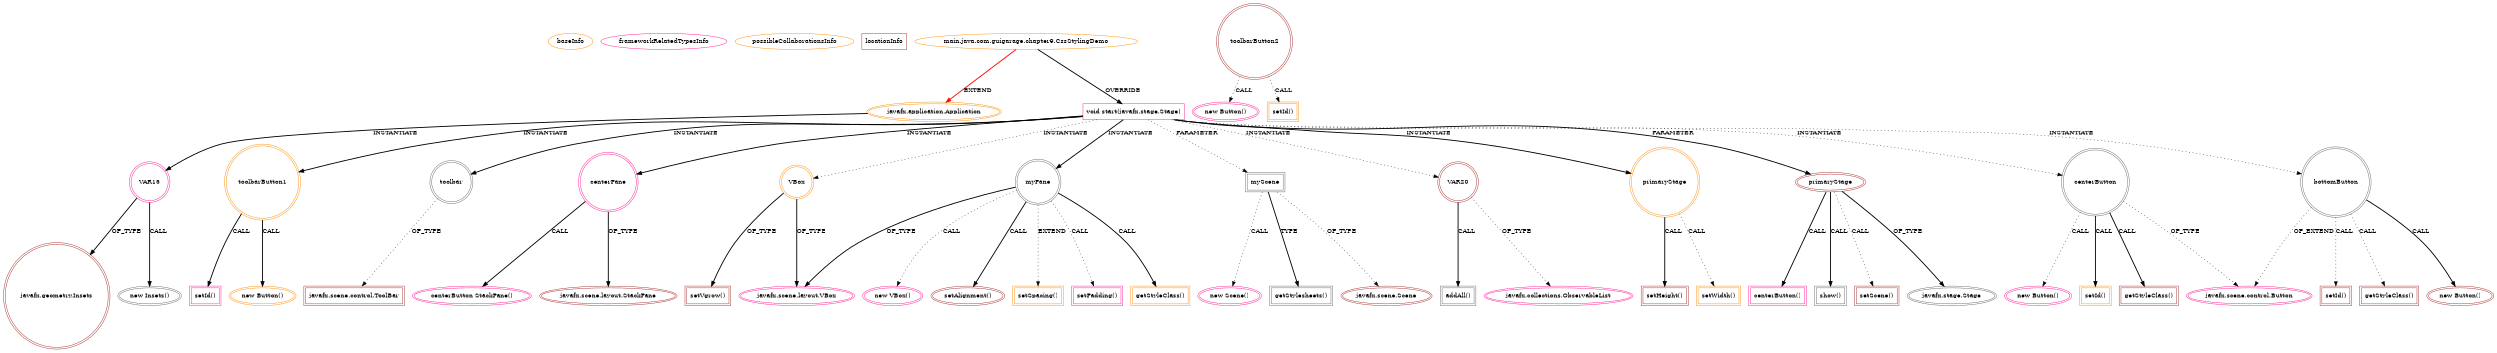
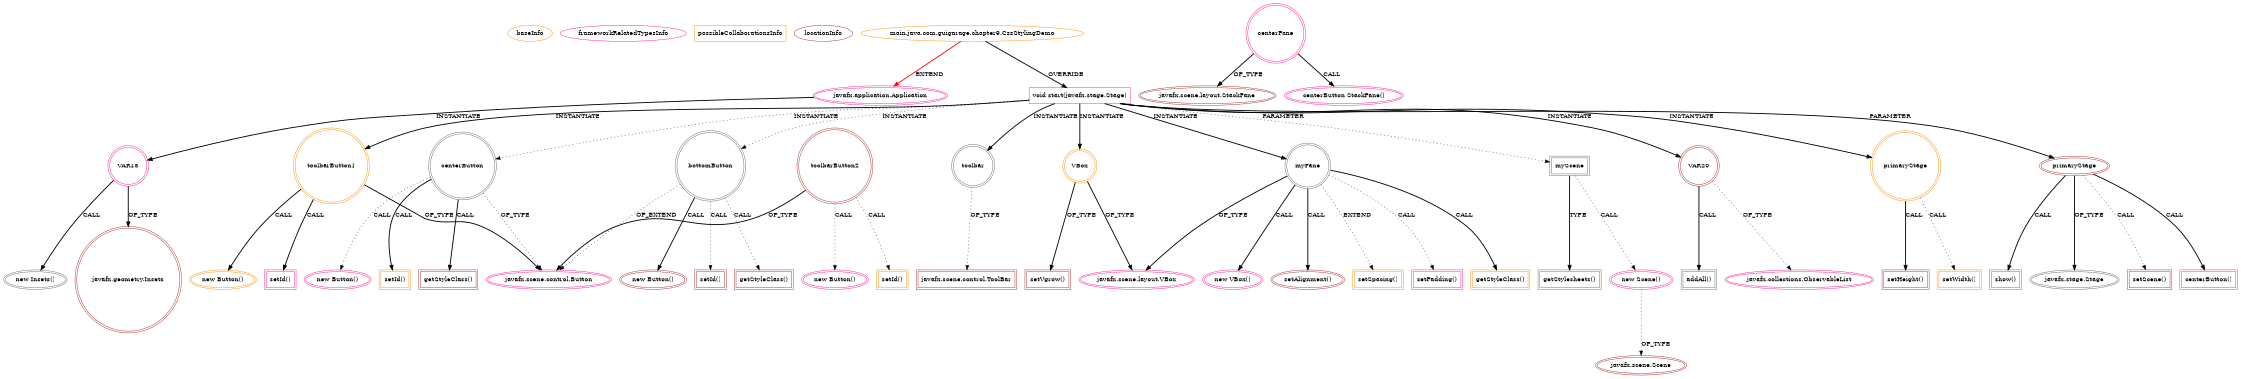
  digraph {
    node [color=deeppink isFrameworkType=true vertexType=INSIDE_CALL peripheries=2]
    edge [style=bold]
    baseInfo [category=extension_graph color=darkorange graphId=2903 isAnonymous=false possibleRelation=false isFrameworkType="" vertexType="" peripheries=""]
    frameworkRelatedTypesInfo [0="javafx.application.Application" isFrameworkType="" vertexType="" peripheries=""]
-   possibleCollaborationsInfo [color=darkorange isFrameworkType="" vertexType="" peripheries=""]
-   locationInfo [color=brown contextSignature=CssStylingDemo filePath="/guigarage-mastering-javafx-controls/mastering-javafx-controls-master/src/main/java/com/guigarage/chapter9/CssStylingDemo.java" graphId=2903 projectName="guigarage-mastering-javafx-controls" shape=box isFrameworkType="" vertexType="" peripheries=""]
+   possibleCollaborationsInfo [color=darkorange shape=box isFrameworkType="" vertexType="" peripheries=""]
+   locationInfo [color=brown contextSignature=CssStylingDemo filePath="/guigarage-mastering-javafx-controls/mastering-javafx-controls-master/src/main/java/com/guigarage/chapter9/CssStylingDemo.java" graphId=2903 projectName="guigarage-mastering-javafx-controls" isFrameworkType="" vertexType="" peripheries=""]
    n5 [color=darkorange isFrameworkType=false label="main.java.com.guigarage.chapter9.CssStylingDemo" vertexType=ROOT_CLIENT_CLASS_DECLARATION peripheries=""]
-   n6 [color=darkorange label="javafx.application.Application" vertexType=FRAMEWORK_CLASS_TYPE]
+   n6 [label="javafx.application.Application" vertexType=FRAMEWORK_CLASS_TYPE]
    n7 [isFrameworkType=false label="void start(javafx.stage.Stage)" shape=box vertexType=OVERRIDING_METHOD_DECLARATION peripheries=""]
    n8 [label=VAR15 shape=circle vertexType=VARIABLE_EXPRESION]
    n9 [color=brown label=primaryStage vertexType=PARAMETER_DECLARATION]
    n10 [color=gray40 label=bottomButton shape=circle vertexType=VARIABLE_EXPRESION]
    n11 [color=darkorange label=toolbarButton1 shape=circle vertexType=VARIABLE_EXPRESION]
    n12 [color=gray40 label=toolbar shape=circle vertexType=VARIABLE_EXPRESION]
    n13 [color=gray40 label=centerButton shape=circle vertexType=VARIABLE_EXPRESION]
    n14 [label=centerPane shape=circle vertexType=VARIABLE_EXPRESION]
    n15 [color=gray40 label=myPane shape=circle vertexType=VARIABLE_EXPRESION]
    n16 [color=darkorange label=VBox shape=circle vertexType=VARIABLE_EXPRESION]
    n17 [color=gray40 label=myScene shape=box vertexType=VARIABLE_EXPRESION]
    n18 [color=brown label=VAR20 shape=circle vertexType=VARIABLE_EXPRESION]
    n19 [color=darkorange label=primaryStage shape=circle vertexType=VARIABLE_EXPRESION]
    n20 [color=gray40 label="javafx.stage.Stage" vertexType=FRAMEWORK_CLASS_TYPE]
    n21 [color=brown label="setScene()" shape=box]
    n22 [label="centerButton()" shape=box]
    n23 [color=gray40 label="show()" shape=box]
    n24 [label="javafx.scene.control.Button" vertexType=FRAMEWORK_CLASS_TYPE]
    n25 [color=brown label="new Button()" vertexType=CONSTRUCTOR_CALL]
    n26 [color=brown label="setId()" shape=box]
    n27 [color=brown label="getStyleClass()" shape=box]
    n28 [color=darkorange label="new Button()" vertexType=CONSTRUCTOR_CALL]
    n29 [label="setId()" shape=box]
    n30 [color=brown label=toolbarButton2 shape=circle vertexType=VARIABLE_EXPRESION]
    n31 [label="new Button()" vertexType=CONSTRUCTOR_CALL]
    n32 [color=darkorange label="setId()" shape=box]
    n33 [color=brown label="javafx.scene.control.ToolBar" shape=box vertexType=FRAMEWORK_CLASS_TYPE]
    n34 [label="new Button()" vertexType=CONSTRUCTOR_CALL]
    n35 [color=darkorange label="setId()" shape=box]
    n36 [color=brown label="getStyleClass()" shape=box]
    n37 [color=brown label="javafx.scene.layout.StackPane" vertexType=FRAMEWORK_CLASS_TYPE]
    n38 [label="centerButton StackPane()" vertexType=CONSTRUCTOR_CALL]
    n39 [label="javafx.scene.layout.VBox" vertexType=FRAMEWORK_CLASS_TYPE]
    n40 [label="new VBox()" vertexType=CONSTRUCTOR_CALL]
    n41 [color=brown label="setAlignment()" shape=ellipse]
    n42 [color=darkorange label="setSpacing()" shape=box]
    n43 [label="setPadding()" shape=box]
    n44 [color=darkorange label="getStyleClass()" shape=box]
    n45 [color=brown label="setVgrow()" shape=box]
    n46 [color=brown label="javafx.geometry.Insets" shape=circle vertexType=FRAMEWORK_CLASS_TYPE]
    n47 [color=gray40 label="new Insets()" vertexType=CONSTRUCTOR_CALL]
    n48 [color=brown label="javafx.scene.Scene" vertexType=FRAMEWORK_CLASS_TYPE]
    n49 [label="new Scene()" vertexType=CONSTRUCTOR_CALL]
    n50 [color=gray40 label="getStylesheets()" shape=box]
    n51 [label="javafx.collections.ObservableList" vertexType=FRAMEWORK_INTERFACE_TYPE]
    n52 [color=gray40 label="addAll()" shape=box]
    n53 [color=darkorange label="setWidth()" shape=box]
    n54 [color=brown label="setHeight()" shape=box]
    n5 -> n6 [color=red label=EXTEND]
    n5 -> n7 [label=OVERRIDE]
    n6 -> n8 [label=INSTANTIATE]
    n7 -> n9 [label=PARAMETER]
    n7 -> n10 [label=INSTANTIATE style=dotted]
    n7 -> n11 [label=INSTANTIATE]
    n7 -> n12 [label=INSTANTIATE]
    n7 -> n13 [label=INSTANTIATE style=dotted]
-   n7 -> n14 [label=INSTANTIATE]
    n7 -> n15 [label=INSTANTIATE]
-   n7 -> n16 [label=INSTANTIATE style=dotted]
+   n7 -> n16 [label=INSTANTIATE]
    n7 -> n17 [label=PARAMETER style=dotted]
-   n7 -> n18 [label=INSTANTIATE style=dotted]
+   n7 -> n18 [label=INSTANTIATE]
    n7 -> n19 [label=INSTANTIATE]
    n8 -> n46 [label=OF_TYPE]
    n8 -> n47 [label=CALL]
    n9 -> n20 [label=OF_TYPE]
    n9 -> n21 [label=CALL style=dotted]
    n9 -> n22 [label=CALL]
    n9 -> n23 [label=CALL]
    n10 -> n24 [label=OF_EXTEND style=dotted]
    n10 -> n25 [label=CALL]
    n10 -> n26 [label=CALL style=dotted]
    n10 -> n27 [label=CALL style=dotted]
+   n11 -> n24 [label=OF_TYPE]
    n11 -> n28 [label=CALL]
    n11 -> n29 [label=CALL]
    n12 -> n33 [label=OF_TYPE style=dotted]
    n13 -> n24 [label=OF_TYPE style=dotted]
    n13 -> n34 [label=CALL style=dotted]
    n13 -> n35 [label=CALL]
    n13 -> n36 [label=CALL]
    n14 -> n37 [label=OF_TYPE]
    n14 -> n38 [label=CALL]
    n15 -> n39 [label=OF_TYPE]
-   n15 -> n40 [label=CALL style=dotted]
+   n15 -> n40 [label=CALL]
    n15 -> n41 [label=CALL]
    n15 -> n42 [label=EXTEND style=dotted]
    n15 -> n43 [label=CALL style=dotted]
    n15 -> n44 [label=CALL]
    n16 -> n39 [label=OF_TYPE]
    n16 -> n45 [label=OF_TYPE]
-   n17 -> n48 [label=OF_TYPE style=dotted]
+   n49 -> n48 [label=OF_TYPE style=dotted]
    n17 -> n49 [label=CALL style=dotted]
    n17 -> n50 [label=TYPE]
    n18 -> n51 [label=OF_TYPE style=dotted]
    n18 -> n52 [label=CALL]
    n19 -> n53 [label=CALL style=dotted]
    n19 -> n54 [label=CALL]
+   n30 -> n24 [label=OF_TYPE]
    n30 -> n31 [label=CALL style=dotted]
    n30 -> n32 [label=CALL style=dotted]
  }
